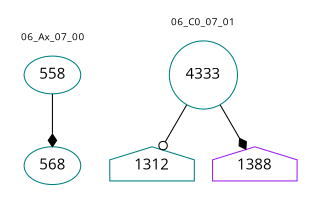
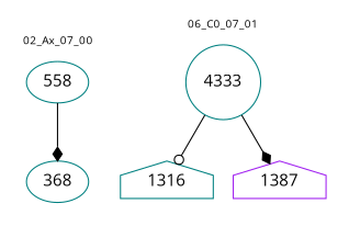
  digraph {
    fontname="Open Sans"
    node [color=teal fontname="Open Sans" shape=ellipse]
    edge [arrowhead=diamond color=black fontname="Open Sans"]
    n1 [label=558]
-   n2 [label=568]
+   n2 [label=368]
    n3 [label=4333 shape=circle]
-   n4 [label=1312 shape=house]
-   n5 [color=purple label=1388 shape=house]
+   n4 [label=1316 shape=house]
+   n5 [color=purple label=1387 shape=house]
    subgraph cluster_1 {
      color=white
      fontsize=10
-     label="06_Ax_07_00"
+     label="02_Ax_07_00"
      n1
      n2
    }
    subgraph cluster_2 {
      color=white
      fontsize=10
      label="06_C0_07_01"
      n3
      n4
      n5
    }
    n1 -> n2
    n3 -> n4 [arrowhead=odot]
    n3 -> n5
  }
